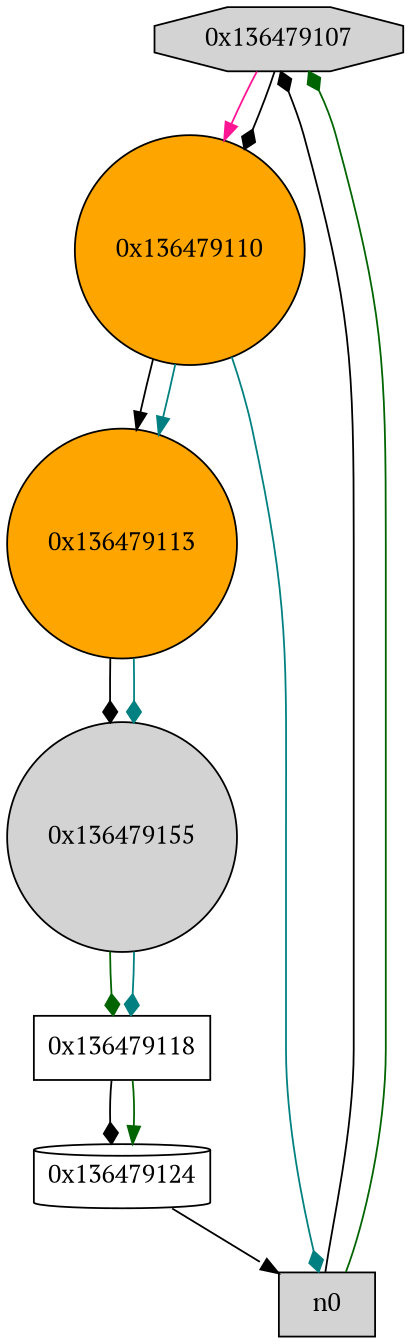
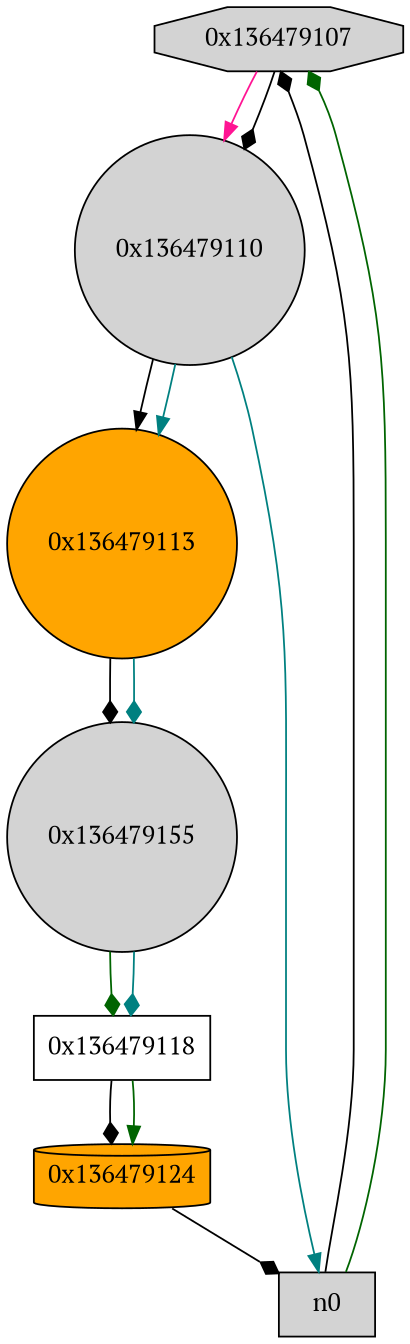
  digraph {
    fontname="PT Serif"
    node [fillcolor=lightgrey fontname="PT Serif" shape=circle style=filled]
    edge [arrowhead=diamond color=black fontname="PT Serif"]
    n1 [label="0x136479107" shape=octagon]
-   n2 [fillcolor=orange label="0x136479110"]
+   n2 [label="0x136479110"]
    n3 [fillcolor=orange label="0x136479113"]
    n0 [shape=box]
    n4 [label="0x136479155"]
    n5 [fillcolor=white label="0x136479118" shape=box]
-   n6 [fillcolor=white label="0x136479124" shape=cylinder]
+   n6 [fillcolor=orange label="0x136479124" shape=cylinder]
    n1 -> n2 [arrowhead=normal color=deeppink]
    n1 -> n2
    n2 -> n3 [arrowhead=normal]
    n2 -> n3 [arrowhead=normal color=teal]
-   n2 -> n0 [color=teal]
+   n2 -> n0 [arrowhead=normal color=teal]
    n3 -> n4
    n3 -> n4 [color=teal]
    n0 -> n1
    n0 -> n1 [color=darkgreen]
    n4 -> n5 [color=darkgreen]
    n4 -> n5 [color=teal]
    n5 -> n6
    n5 -> n6 [arrowhead=normal color=darkgreen]
-   n6 -> n0 [arrowhead=normal]
+   n6 -> n0
  }
